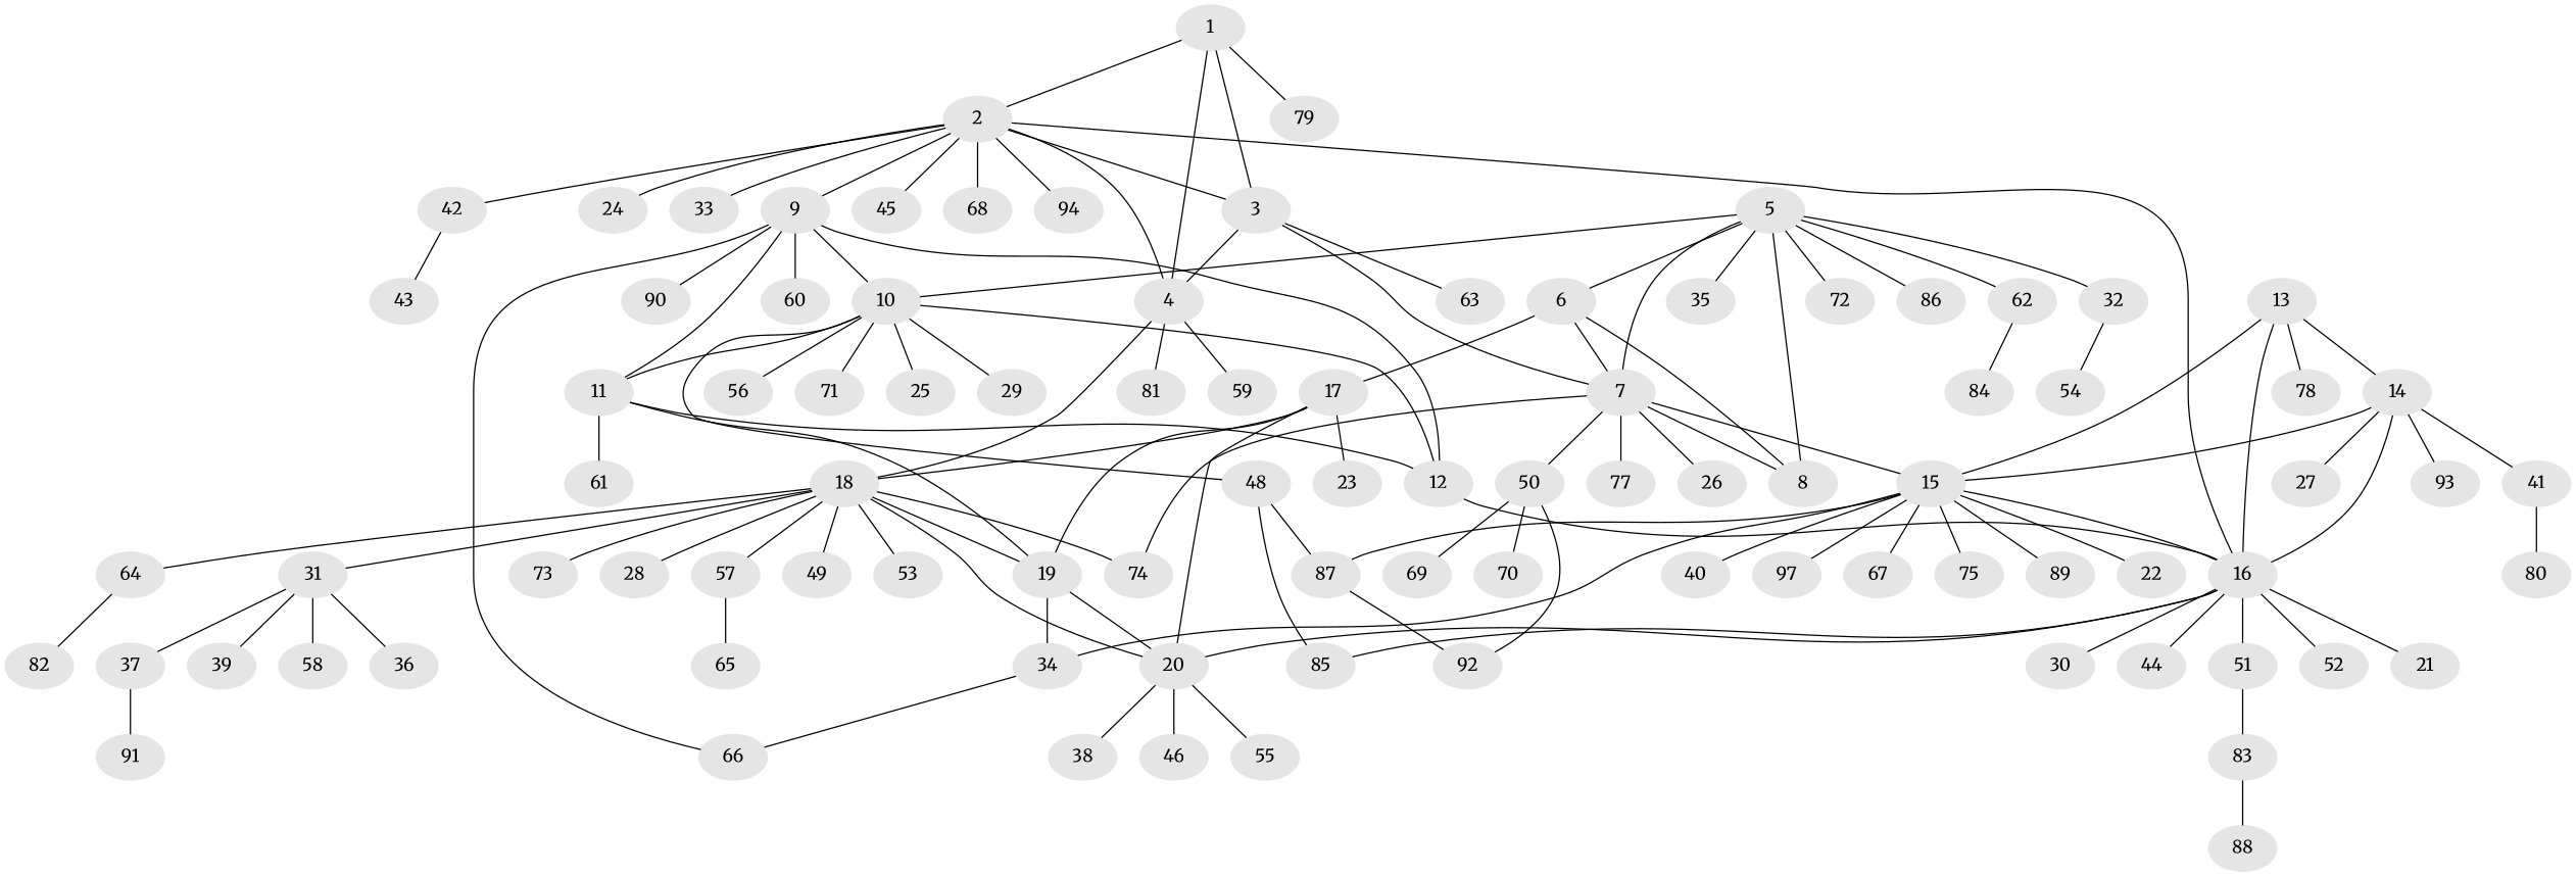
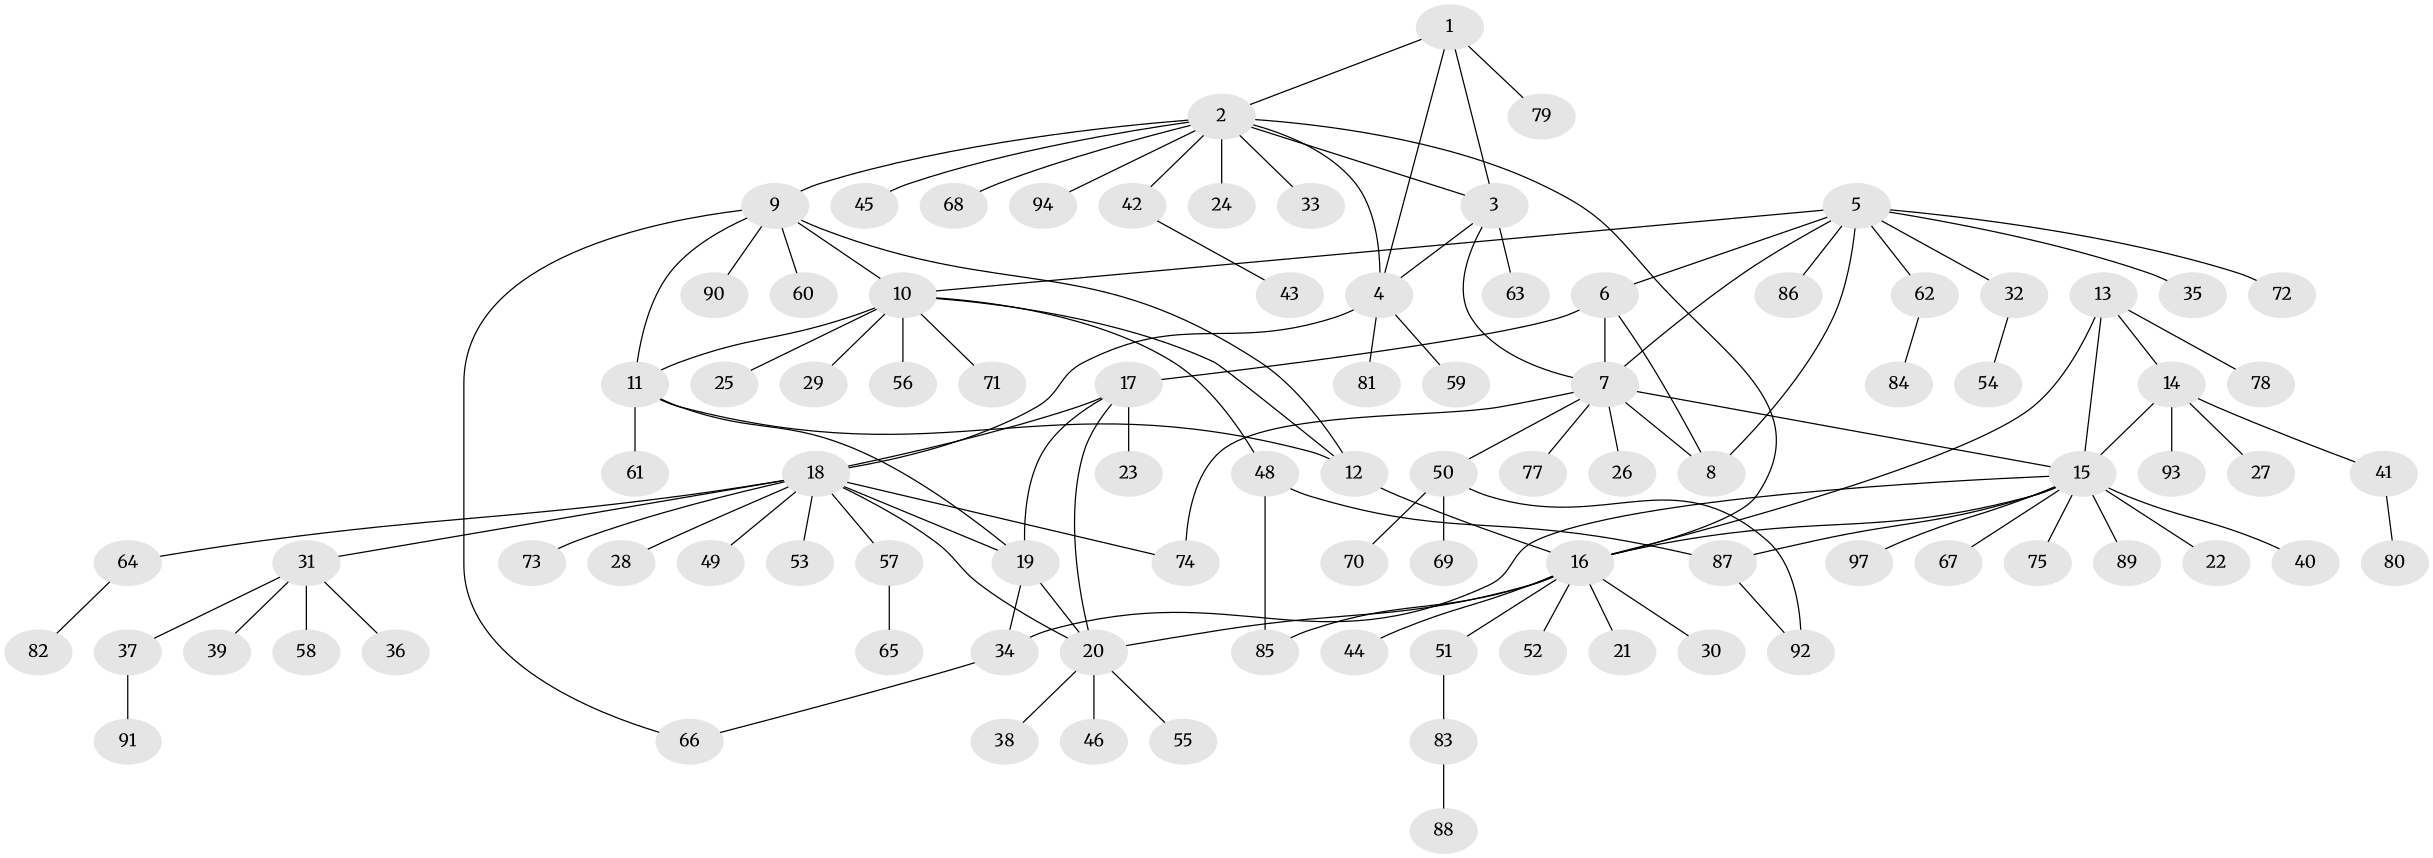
  graph {
    fontname=Merriweather
    node [color=gray90 fontname=Merriweather style=filled]
    edge [fontname=Merriweather]
    1
    2
    3
    4
    79
    9
    16
    24
    33
    42
    45
    68
    94
    7
    63
    18
    59
    81
    10
    11
    12
    60
    66
    90
    20
    21
    30
    44
    51
    52
    85
    43
    8
    15
    26
    50
    74
    77
    19
    28
    31
    49
    53
    57
    64
    73
    5
    6
    32
    35
    62
    72
    86
    17
    25
    29
    48
    56
    71
    54
    84
    23
    22
    34
    40
    n66 [label=97]
    67
    75
    87
    89
    69
    70
    92
    61
    13
    14
    78
    27
    41
    93
    80
    38
    46
    55
    83
    36
    37
    39
    58
    65
    82
    91
    88
    1 -- 2
    1 -- 3
    1 -- 4
    1 -- 79
    2 -- 3
    2 -- 4
    2 -- 9
    2 -- 16
    2 -- 24
    2 -- 33
    2 -- 42
    2 -- 45
    2 -- 68
    2 -- 94
    3 -- 4
    3 -- 7
    3 -- 63
    4 -- 18
    4 -- 59
    4 -- 81
    9 -- 10
    9 -- 11
    9 -- 12
    9 -- 60
    9 -- 66
    9 -- 90
    16 -- 20
    16 -- 21
    16 -- 30
    16 -- 44
    16 -- 51
    16 -- 52
    16 -- 85
    42 -- 43
    7 -- 8
    7 -- 15
    7 -- 26
    7 -- 50
    7 -- 74
    7 -- 77
    18 -- 20
    18 -- 74
    18 -- 19
    18 -- 28
    18 -- 31
    18 -- 49
    18 -- 53
    18 -- 57
    18 -- 64
    18 -- 73
    10 -- 11
    10 -- 12
    10 -- 25
    10 -- 29
    10 -- 48
    10 -- 56
    10 -- 71
    11 -- 12
    11 -- 19
    11 -- 61
    12 -- 16
    20 -- 38
    20 -- 46
    20 -- 55
    51 -- 83
    15 -- 16
    15 -- 22
    15 -- 34
    15 -- 40
    15 -- n66
    15 -- 67
    15 -- 75
    15 -- 87
    15 -- 89
    50 -- 69
    50 -- 70
    50 -- 92
    19 -- 20
    19 -- 34
    31 -- 36
    31 -- 37
    31 -- 39
    31 -- 58
    57 -- 65
    64 -- 82
    5 -- 7
    5 -- 10
    5 -- 8
    5 -- 6
    5 -- 32
    5 -- 35
    5 -- 62
    5 -- 72
    5 -- 86
    6 -- 7
    6 -- 8
    6 -- 17
    32 -- 54
    62 -- 84
    17 -- 18
    17 -- 20
    17 -- 19
    17 -- 23
    48 -- 85
    48 -- 87
    34 -- 66
    87 -- 92
    13 -- 16
    13 -- 15
    13 -- 14
    13 -- 78
-   14 -- 16
    14 -- 15
    14 -- 27
    14 -- 41
    14 -- 93
    41 -- 80
    83 -- 88
    37 -- 91
  }
